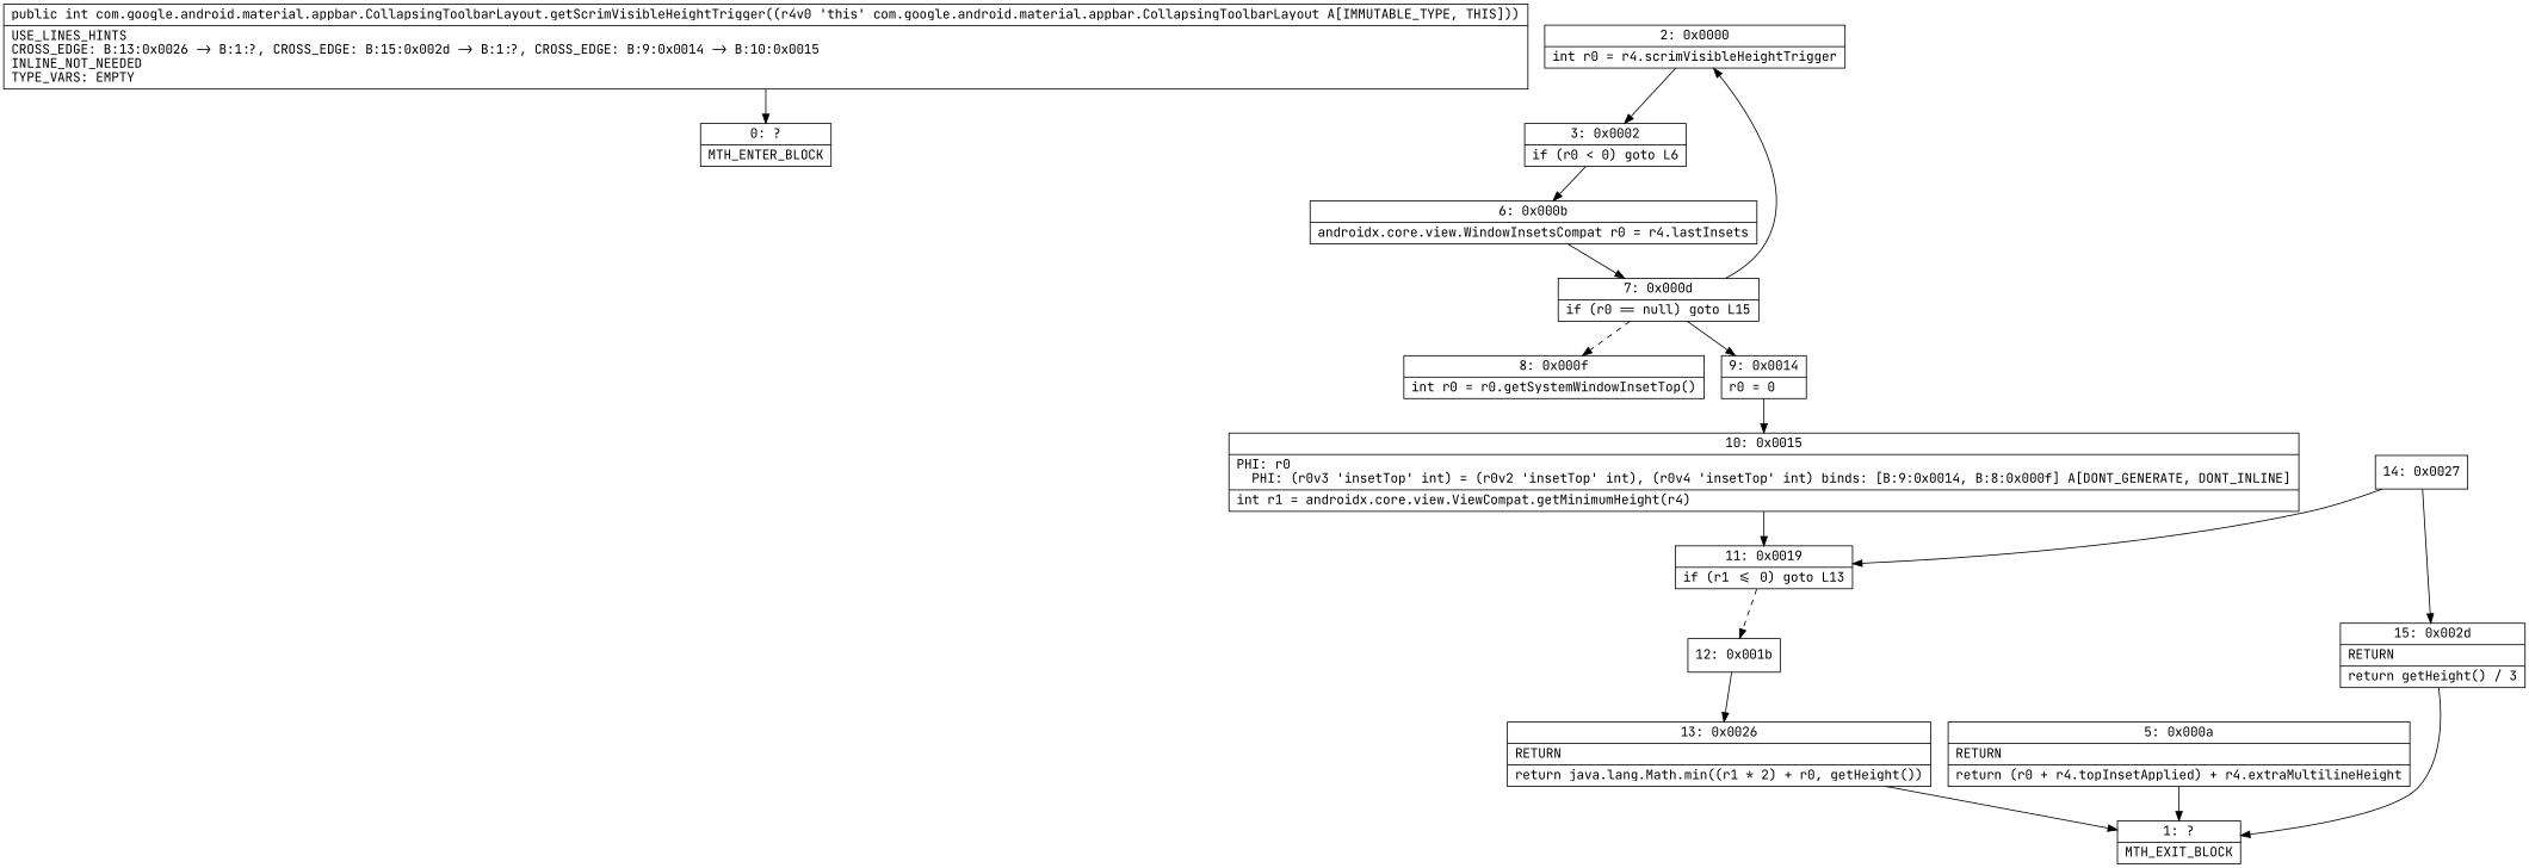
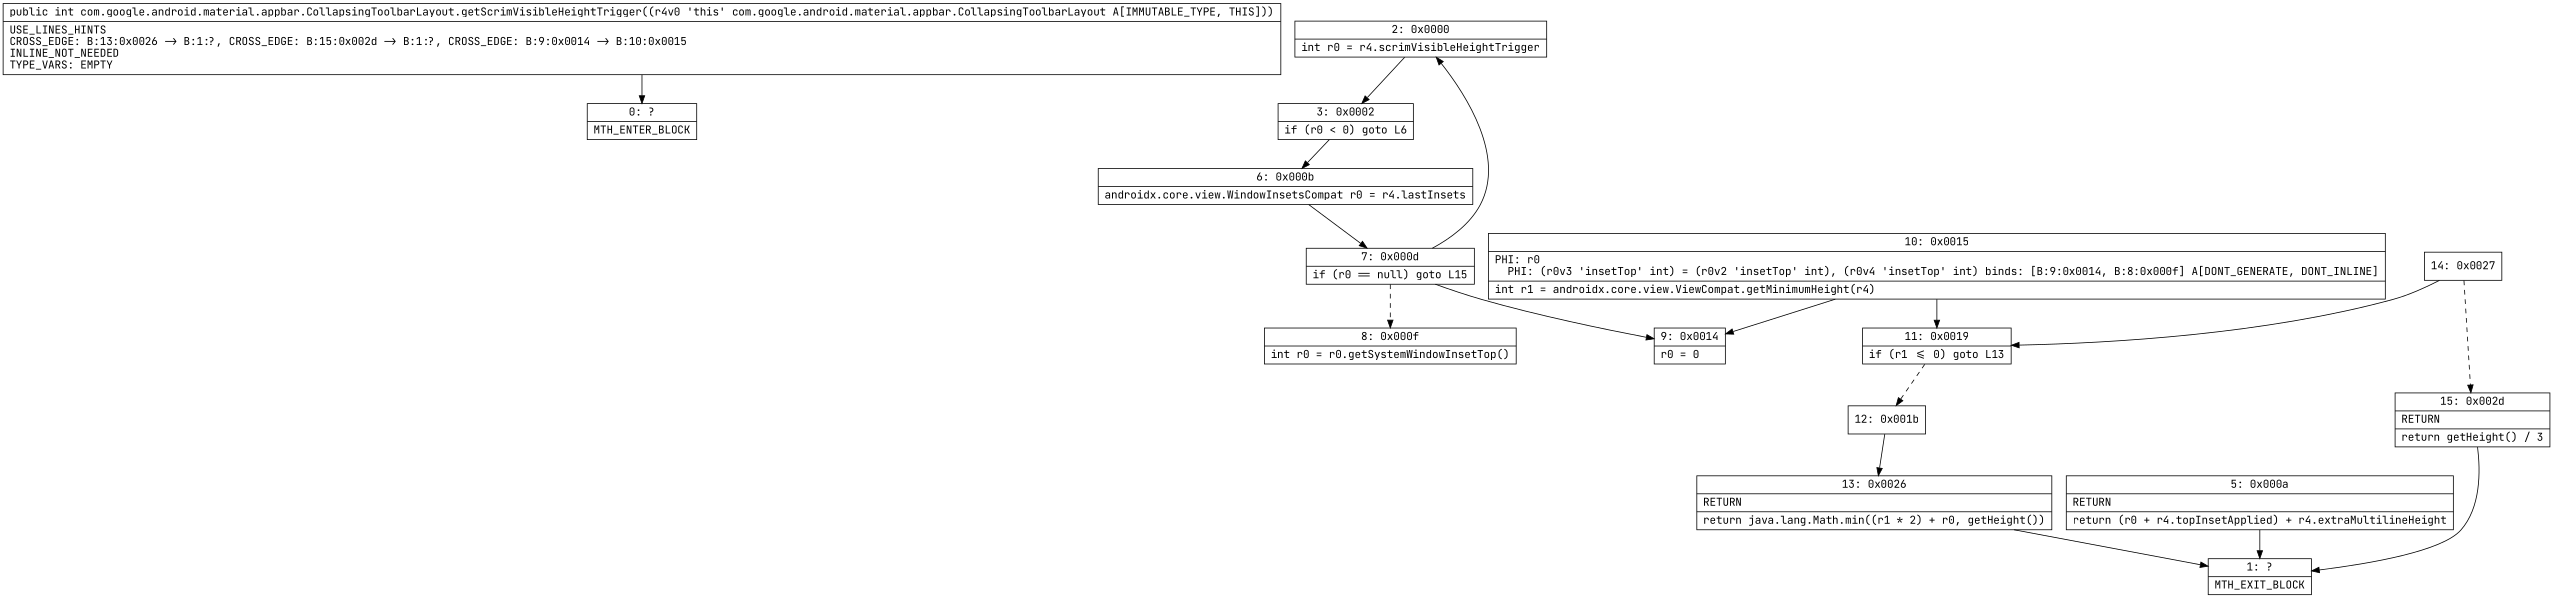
  digraph {
    fontname="JetBrains Mono"
    node [fontname="JetBrains Mono" shape=record]
    edge [fontname="JetBrains Mono"]
    n1 [label="{0\:\ ?|MTH_ENTER_BLOCK\l}"]
    n2 [label="{2\:\ 0x0000|int r0 = r4.scrimVisibleHeightTrigger\l}"]
    n3 [label="{3\:\ 0x0002|if (r0 \< 0) goto L6\l}"]
    n4 [label="{6\:\ 0x000b|androidx.core.view.WindowInsetsCompat r0 = r4.lastInsets\l}"]
    n5 [label="{7\:\ 0x000d|if (r0 == null) goto L15\l}"]
    n6 [label="{5\:\ 0x000a|RETURN\l|return (r0 + r4.topInsetApplied) + r4.extraMultilineHeight\l}"]
    n7 [label="{1\:\ ?|MTH_EXIT_BLOCK\l}"]
    n8 [label="{8\:\ 0x000f|int r0 = r0.getSystemWindowInsetTop()\l}"]
    n9 [label="{9\:\ 0x0014|r0 = 0\l}"]
    n10 [label="{10\:\ 0x0015|PHI: r0 \l  PHI: (r0v3 'insetTop' int) = (r0v2 'insetTop' int), (r0v4 'insetTop' int) binds: [B:9:0x0014, B:8:0x000f] A[DONT_GENERATE, DONT_INLINE]\l|int r1 = androidx.core.view.ViewCompat.getMinimumHeight(r4)\l}"]
    n11 [label="{11\:\ 0x0019|if (r1 \<= 0) goto L13\l}"]
    n12 [label="{12\:\ 0x001b}"]
    n13 [label="{13\:\ 0x0026|RETURN\l|return java.lang.Math.min((r1 * 2) + r0, getHeight())\l}"]
    n14 [label="{14\:\ 0x0027}"]
    n15 [label="{15\:\ 0x002d|RETURN\l|return getHeight() \/ 3\l}"]
    n16 [label="{public int com.google.android.material.appbar.CollapsingToolbarLayout.getScrimVisibleHeightTrigger((r4v0 'this' com.google.android.material.appbar.CollapsingToolbarLayout A[IMMUTABLE_TYPE, THIS]))  | USE_LINES_HINTS\lCROSS_EDGE: B:13:0x0026 \-\> B:1:?, CROSS_EDGE: B:15:0x002d \-\> B:1:?, CROSS_EDGE: B:9:0x0014 \-\> B:10:0x0015\lINLINE_NOT_NEEDED\lTYPE_VARS: EMPTY\l}"]
    n2 -> n3
    n3 -> n4
    n4 -> n5
    n5 -> n2
    n5 -> n8 [style=dashed]
    n5 -> n9
    n6 -> n7
-   n9 -> n10
+   n10 -> n9
    n10 -> n11
    n11 -> n12 [style=dashed]
    n12 -> n13
    n13 -> n7
    n14 -> n11
-   n14 -> n15
+   n14 -> n15 [style=dashed]
    n15 -> n7
    n16 -> n1
  }
